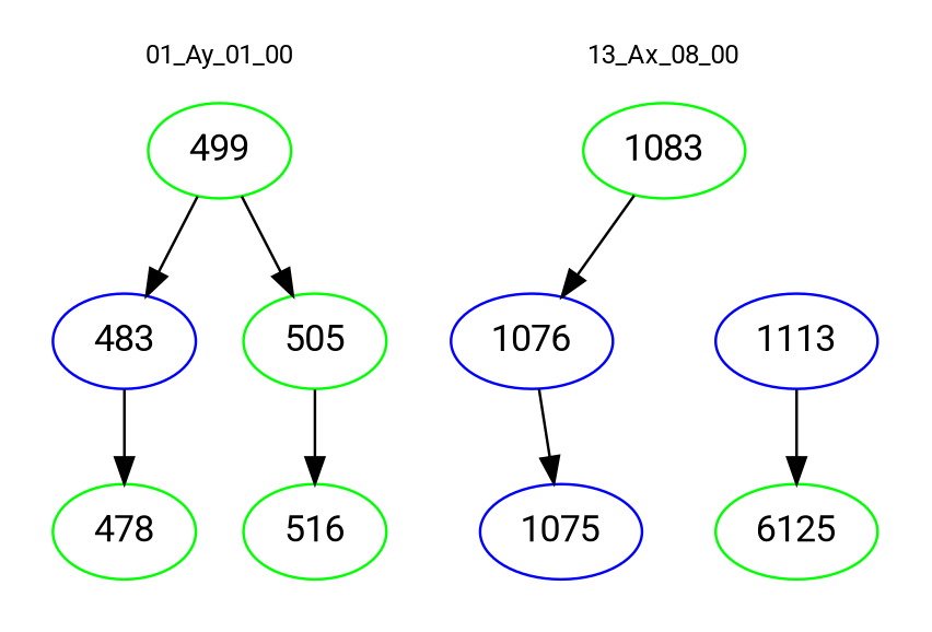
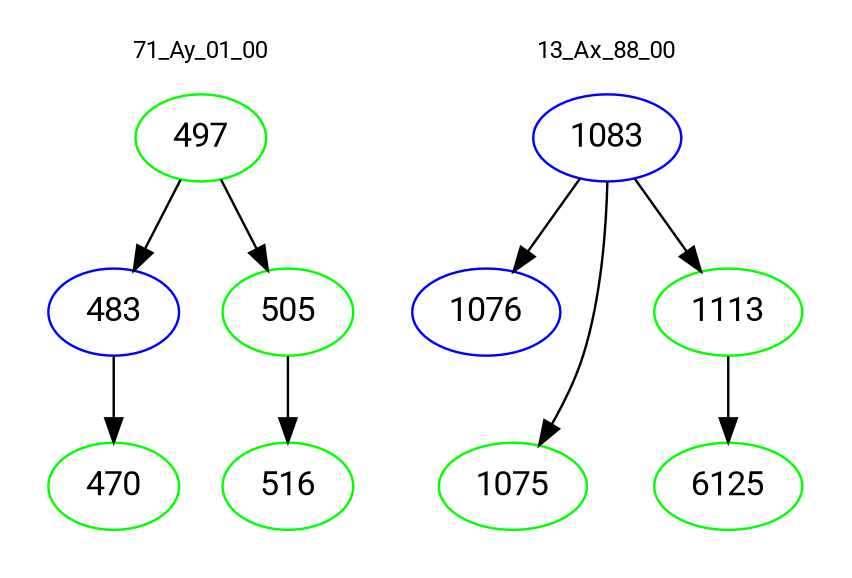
  digraph {
    fontname=Roboto
    node [color=green fontname=Roboto]
    edge [color=black fontname=Roboto]
-   n1 [label=499]
+   n1 [label=497]
    n2 [color=blue label=483]
    n3 [label=505]
-   n4 [label=478]
+   n4 [label=470]
    n5 [label=516]
-   n6 [label=1083]
+   n6 [color=blue label=1083]
    n7 [color=blue label=1076]
-   n8 [color=blue label=1113]
-   n9 [color=blue label=1075]
+   n8 [label=1113]
+   n9 [label=1075]
    n10 [label=6125]
    subgraph cluster_1 {
      color=white
      fontsize=10
-     label="01_Ay_01_00"
+     label="71_Ay_01_00"
      n1
      n2
      n3
      n4
      n5
    }
    subgraph cluster_2 {
      color=white
      fontsize=10
-     label="13_Ax_08_00"
+     label="13_Ax_88_00"
      n6
      n7
      n8
      n9
      n10
    }
    n1 -> n2
    n1 -> n3
    n2 -> n4
    n3 -> n5
    n6 -> n7
-   n7 -> n9
+   n6 -> n8
+   n6 -> n9
    n8 -> n10
  }
